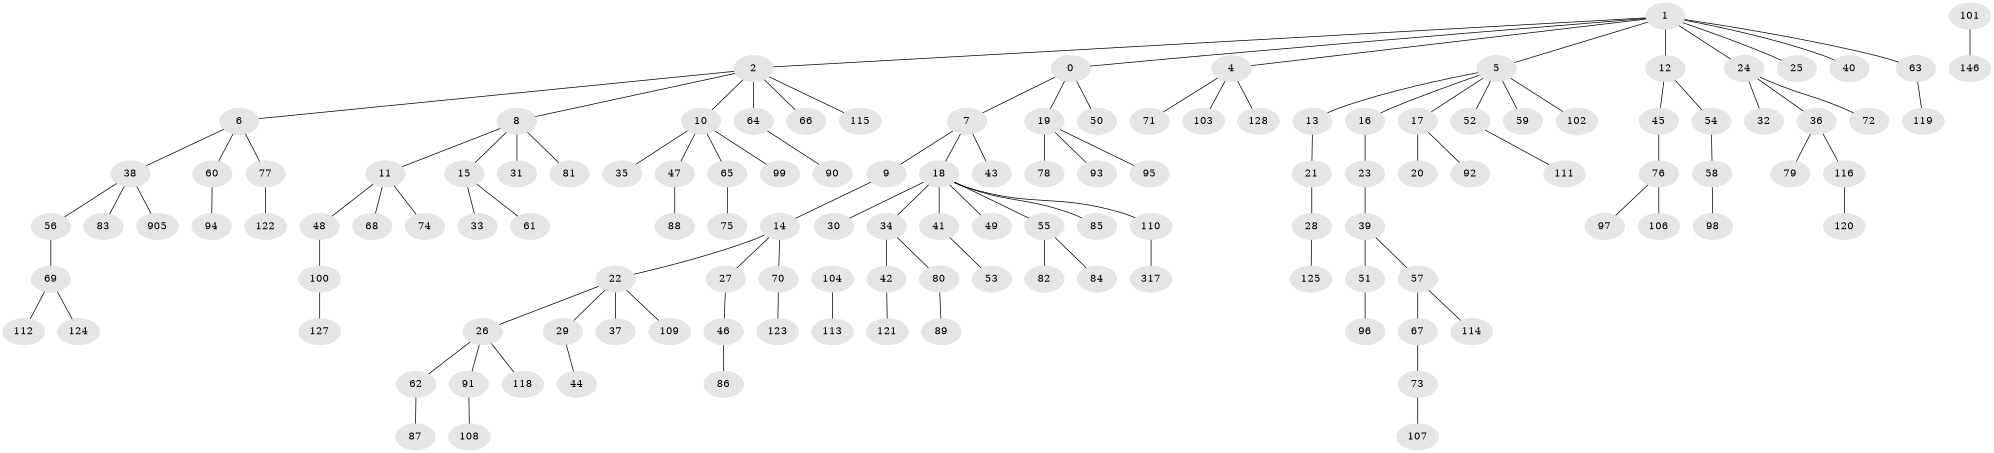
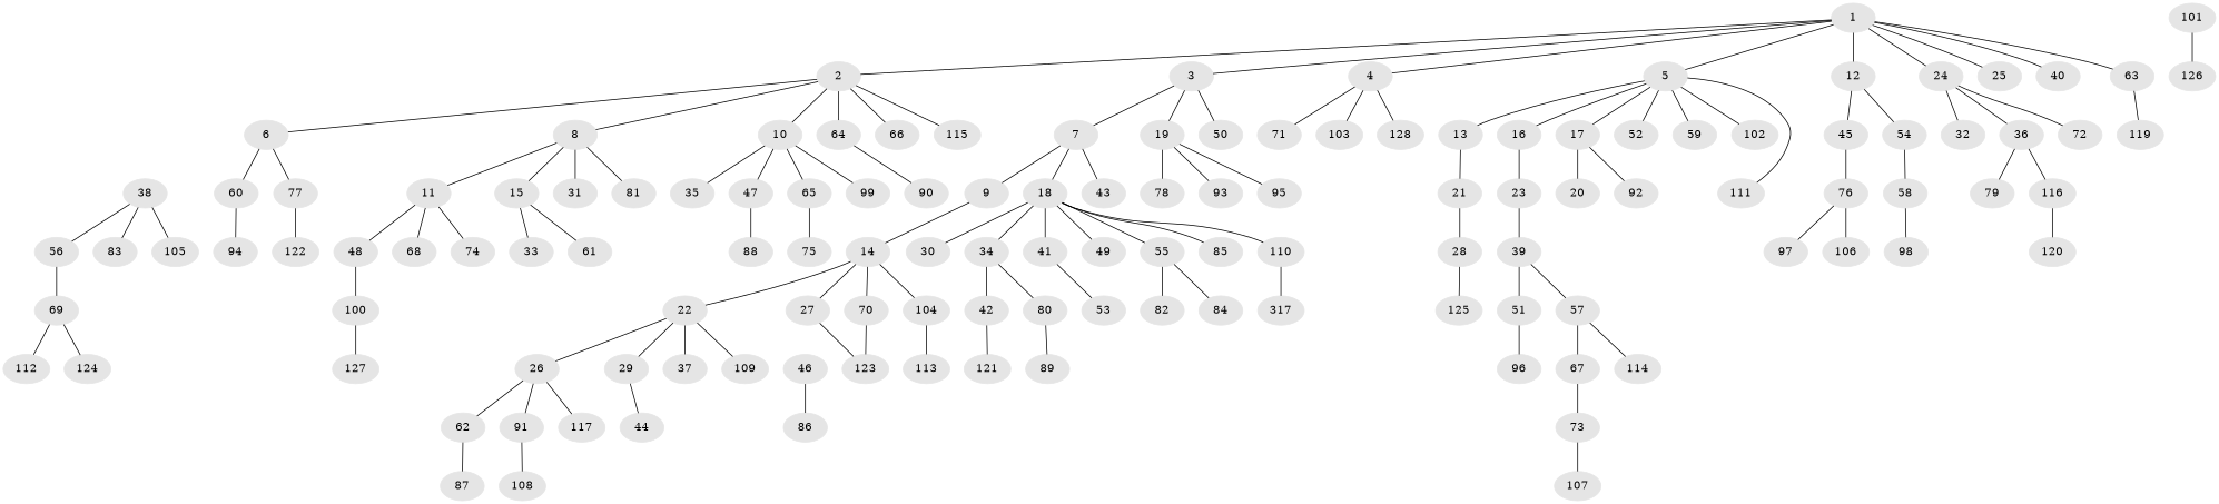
  graph {
    node [color=gray90 style=filled]
    1
    2
-   3 [label=0]
+   3
    4
    5
    12
    24
    25
    40
    63
    6
    8
    10
    64
    66
    115
    7
    19
    50
    71
    103
    128
    13
    16
    17
    52
    59
    102
    45
    54
    32
    36
    72
    119
    38
    60
    77
    11
    15
    31
    81
    35
    47
    65
    99
    90
    9
    18
    43
    78
    93
    95
    21
    23
    20
    92
    111
    56
    83
-   105 [label=905]
+   105
    94
    122
    14
    30
    34
    41
    49
    55
    85
    110
    48
    68
    74
    33
    61
    101
-   126 [label=146]
+   126
    22
    27
    70
    104
    88
    75
    100
    76
    58
    28
    26
    29
    37
    109
    46
    123
    113
    39
    42
    80
    53
    82
    84
    n101 [label=317]
    125
    62
    91
-   118
+   118 [label=117]
    44
    51
    57
    79
    116
    87
    108
    86
    121
    89
    120
    69
    96
    67
    114
    97
    106
    127
    98
    112
    124
    73
    107
    1 -- 2
    1 -- 3
    1 -- 4
    1 -- 5
    1 -- 12
    1 -- 24
    1 -- 25
    1 -- 40
    1 -- 63
    2 -- 6
    2 -- 8
    2 -- 10
    2 -- 64
    2 -- 66
    2 -- 115
    3 -- 7
    3 -- 19
    3 -- 50
    4 -- 71
    4 -- 103
    4 -- 128
    5 -- 13
    5 -- 16
    5 -- 17
    5 -- 52
    5 -- 59
    5 -- 102
    12 -- 45
    12 -- 54
    24 -- 32
    24 -- 36
    24 -- 72
    63 -- 119
-   6 -- 38
    6 -- 60
    6 -- 77
    8 -- 11
    8 -- 15
    8 -- 31
    8 -- 81
    10 -- 35
    10 -- 47
    10 -- 65
    10 -- 99
    64 -- 90
    7 -- 9
    7 -- 18
    7 -- 43
    19 -- 78
    19 -- 93
    19 -- 95
    13 -- 21
    16 -- 23
    17 -- 20
    17 -- 92
-   52 -- 111
+   5 -- 111
    45 -- 76
    54 -- 58
    36 -- 79
    36 -- 116
    38 -- 56
    38 -- 83
    38 -- 105
    60 -- 94
    77 -- 122
    11 -- 48
    11 -- 68
    11 -- 74
    15 -- 33
    15 -- 61
    47 -- 88
    65 -- 75
    9 -- 14
    18 -- 30
    18 -- 34
    18 -- 41
    18 -- 49
    18 -- 55
    18 -- 85
    18 -- 110
    21 -- 28
    23 -- 39
    56 -- 69
    14 -- 22
    14 -- 27
    14 -- 70
+   14 -- 104
    34 -- 42
    34 -- 80
    41 -- 53
    55 -- 82
    55 -- 84
    110 -- n101
    48 -- 100
    101 -- 126
    22 -- 26
    22 -- 29
    22 -- 37
    22 -- 109
-   27 -- 46
+   27 -- 123
    70 -- 123
    104 -- 113
    100 -- 127
    76 -- 97
    76 -- 106
    58 -- 98
    28 -- 125
    26 -- 62
    26 -- 91
    26 -- 118
    29 -- 44
    46 -- 86
    39 -- 51
    39 -- 57
    42 -- 121
    80 -- 89
    62 -- 87
    91 -- 108
    51 -- 96
    57 -- 67
    57 -- 114
    116 -- 120
    69 -- 112
    69 -- 124
    67 -- 73
    73 -- 107
  }
